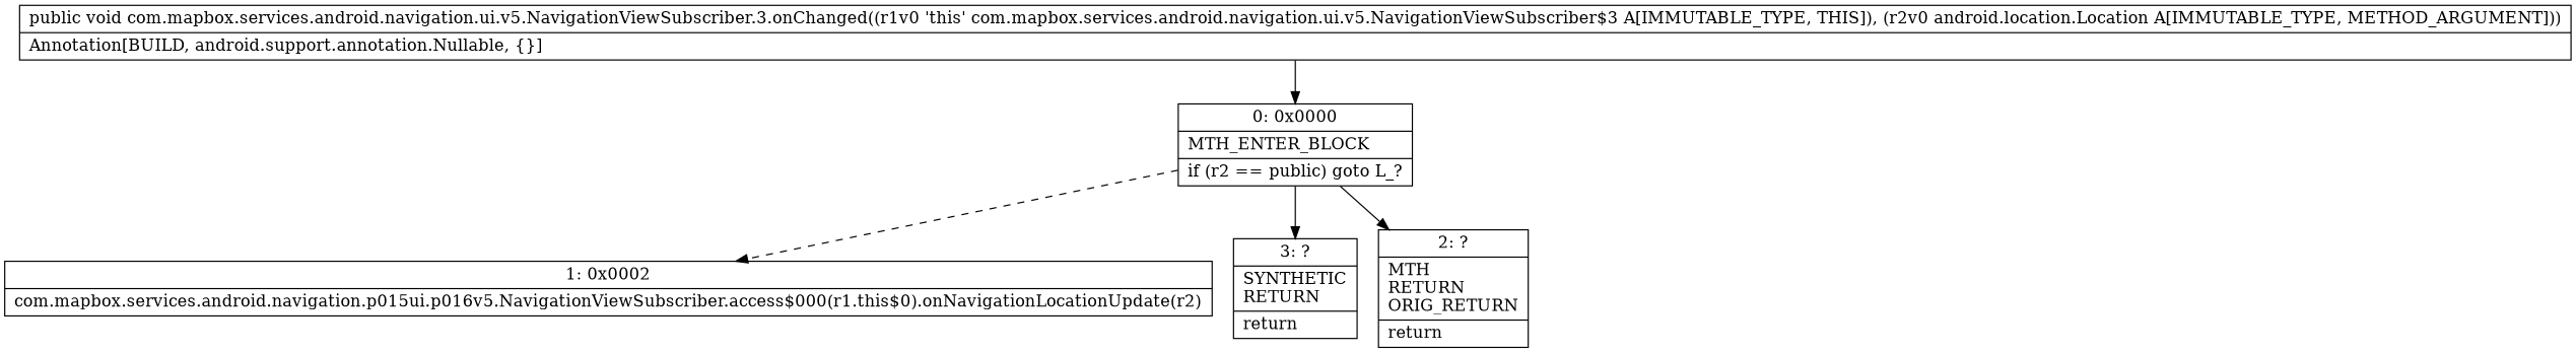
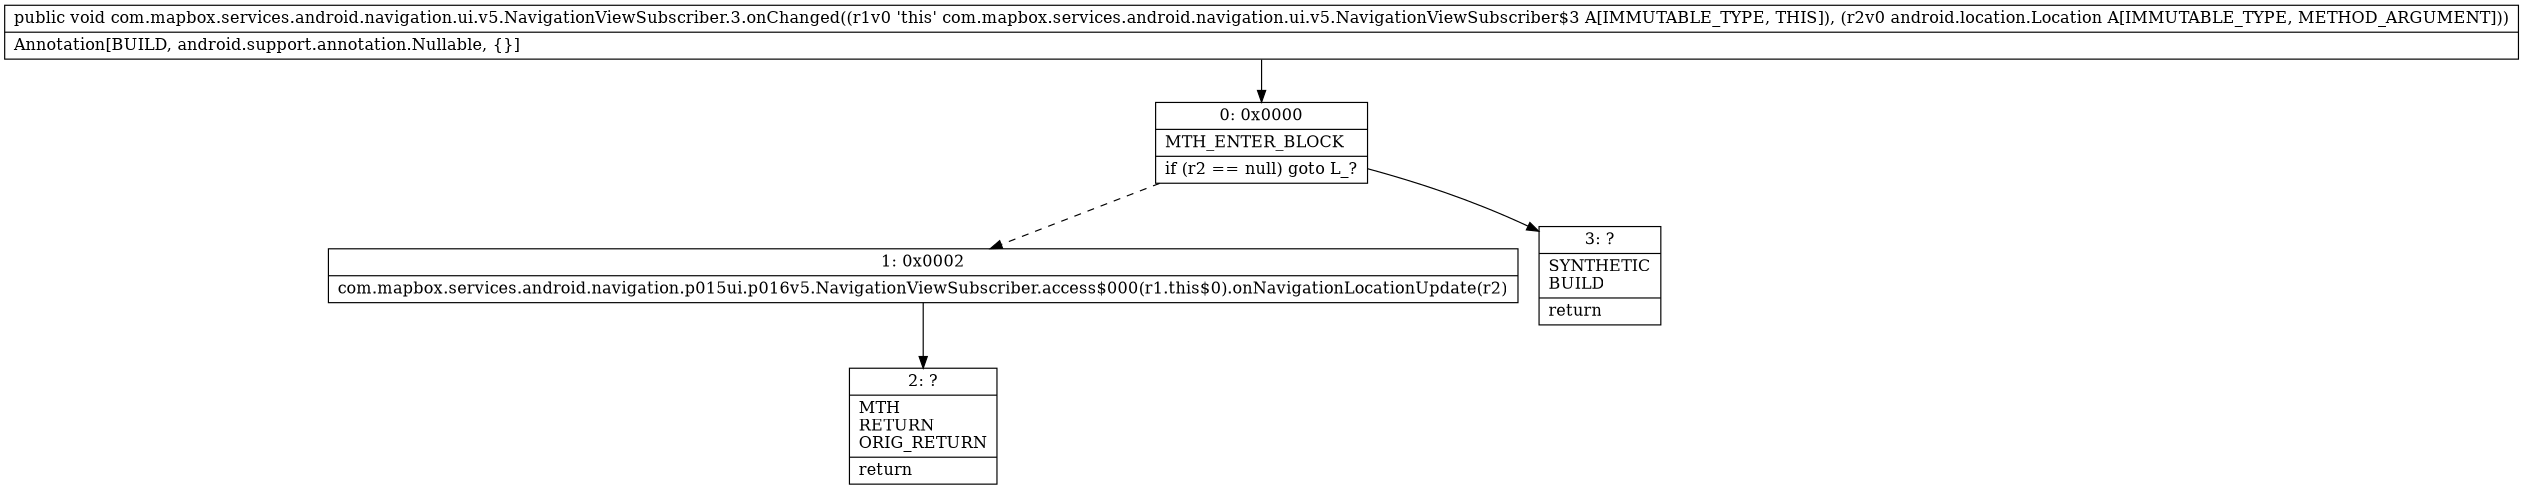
  digraph {
    node [shape=record]
-   n1 [label="{0\:\ 0x0000|MTH_ENTER_BLOCK\l|if (r2 == public) goto L_?\l}"]
+   n1 [label="{0\:\ 0x0000|MTH_ENTER_BLOCK\l|if (r2 == null) goto L_?\l}"]
    n2 [label="{1\:\ 0x0002|com.mapbox.services.android.navigation.p015ui.p016v5.NavigationViewSubscriber.access$000(r1.this$0).onNavigationLocationUpdate(r2)\l}"]
-   n3 [label="{3\:\ ?|SYNTHETIC\lRETURN\l|return\l}"]
+   n3 [label="{3\:\ ?|SYNTHETIC\lBUILD\l|return\l}"]
    n4 [label="{2\:\ ?|MTH\lRETURN\lORIG_RETURN\l|return\l}"]
    n5 [label="{public void com.mapbox.services.android.navigation.ui.v5.NavigationViewSubscriber.3.onChanged((r1v0 'this' com.mapbox.services.android.navigation.ui.v5.NavigationViewSubscriber$3 A[IMMUTABLE_TYPE, THIS]), (r2v0 android.location.Location A[IMMUTABLE_TYPE, METHOD_ARGUMENT]))  | Annotation[BUILD, android.support.annotation.Nullable, \{\}]\l}"]
    n1 -> n2 [style=dashed]
    n1 -> n3
-   n1 -> n4
+   n2 -> n4
    n5 -> n1
  }
